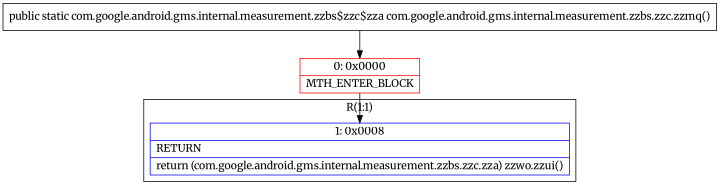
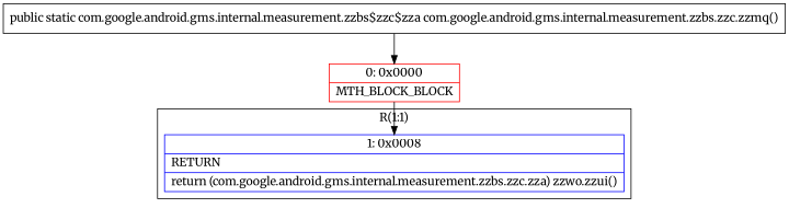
  digraph {
    fontname=Merriweather
    node [shape=record fontname=Merriweather]
    edge [fontname=Merriweather]
    n1 [color=blue label="{1\:\ 0x0008|RETURN\l|return (com.google.android.gms.internal.measurement.zzbs.zzc.zza) zzwo.zzui()\l}"]
-   n2 [color=red label="{0\:\ 0x0000|MTH_ENTER_BLOCK\l}"]
+   n2 [color=red label="{0\:\ 0x0000|MTH_BLOCK_BLOCK\l}"]
    n3 [label="{public static com.google.android.gms.internal.measurement.zzbs$zzc$zza com.google.android.gms.internal.measurement.zzbs.zzc.zzmq() }"]
    subgraph cluster_1 {
      label="R(1:1)"
      n1
    }
    n2 -> n1
    n3 -> n2
  }
